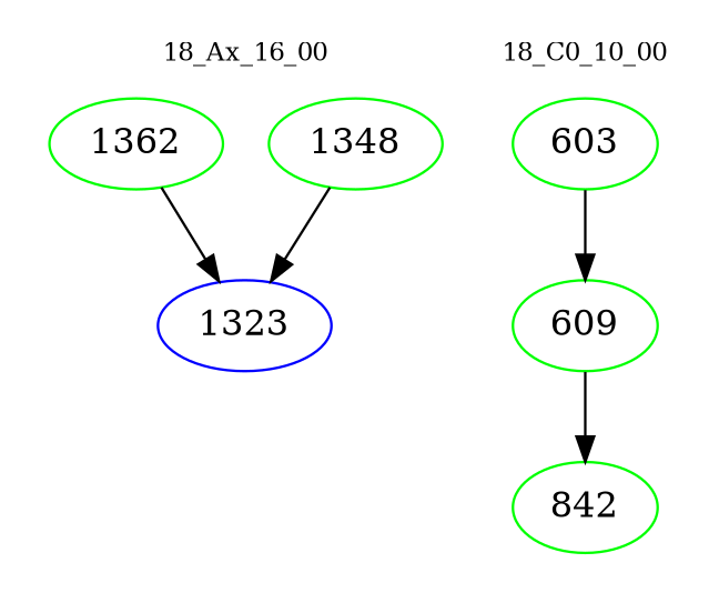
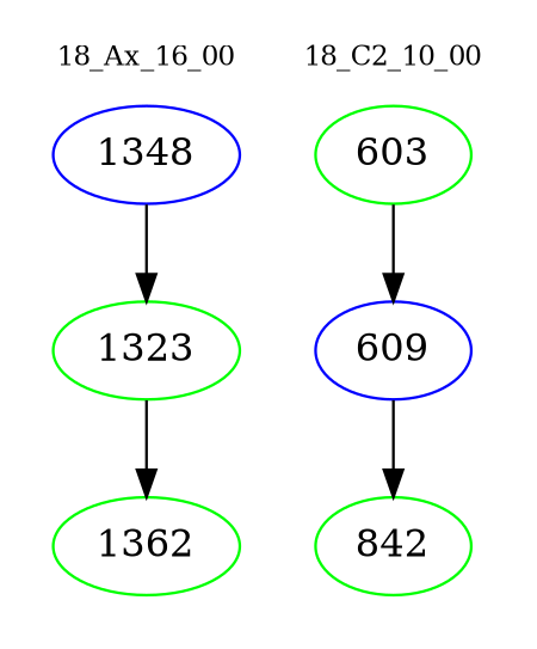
  digraph {
    fontname="DejaVu Serif"
    node [color=green fontname="DejaVu Serif"]
    edge [color=black fontname="DejaVu Serif"]
-   n1 [label=1348]
-   n2 [color=blue label=1323]
+   n1 [color=blue label=1348]
+   n2 [label=1323]
    n3 [label=1362]
    n4 [label=603]
-   n5 [label=609]
+   n5 [color=blue label=609]
    n6 [label=842]
    subgraph cluster_1 {
      color=white
      fontsize=10
      label="18_Ax_16_00"
      n1
      n2
      n3
    }
    subgraph cluster_2 {
      color=white
      fontsize=10
-     label="18_C0_10_00"
+     label="18_C2_10_00"
      n4
      n5
      n6
    }
    n1 -> n2
-   n3 -> n2
+   n2 -> n3
    n4 -> n5
    n5 -> n6
  }
